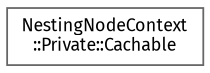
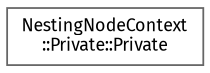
  digraph {
    rankdir=LR
    fontname="Fira Sans"
-   n1 [color=gray40 fillcolor=white fontname="Fira Sans" fontsize=10 height=0.2 label="NestingNodeContext\l::Private::Cachable" shape=record style=filled width=0.4]
+   n1 [color=gray40 fillcolor=white fontname="Fira Sans" fontsize=10 height=0.2 label="NestingNodeContext\l::Private::Private" shape=record style=filled width=0.4]
  }
